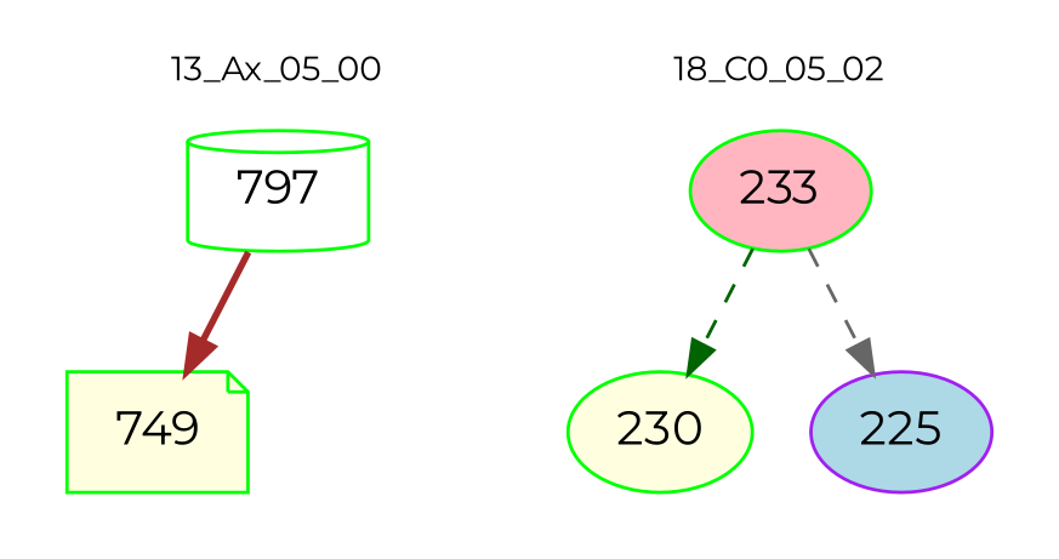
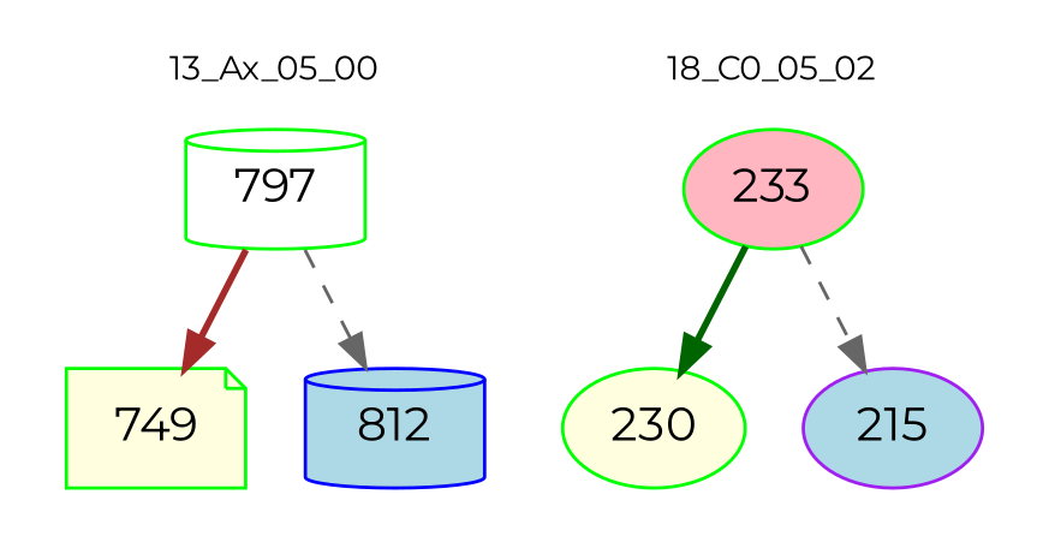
  digraph {
    fontname=Montserrat
    node [color=green fillcolor=lightyellow fontname=Montserrat shape=ellipse style=filled]
    edge [color=gray40 fontname=Montserrat style=bold]
    n1 [fillcolor=white label=797 shape=cylinder]
    n2 [label=749 shape=note]
+   n3 [color=blue fillcolor=lightblue label=812 shape=cylinder]
    n4 [fillcolor=lightpink label=233]
    n5 [label=230]
-   n6 [color=purple fillcolor=lightblue label=225]
+   n6 [color=purple fillcolor=lightblue label=215]
    subgraph cluster_1 {
      color=white
      fontsize=10
      label="13_Ax_05_00"
      n1
      n2
+     n3
    }
    subgraph cluster_2 {
      color=white
      fontsize=10
      label="18_C0_05_02"
      n4
      n5
      n6
    }
    n1 -> n2 [color=brown]
-   n4 -> n5 [color=darkgreen style=dashed]
+   n1 -> n3 [style=dashed]
+   n4 -> n5 [color=darkgreen]
    n4 -> n6 [style=dashed]
  }
